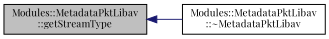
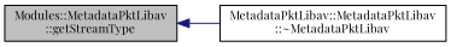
  digraph {
    rankdir=LR
    fontname="Playfair Display"
    node [color=black fontname="Playfair Display" fontsize=10 shape=record style=filled]
    n1 [fillcolor=grey75 fontcolor=black height=0.2 label="Modules::MetadataPktLibav\l::getStreamType" width=0.4]
-   n2 [fillcolor=white height=0.2 label="Modules::MetadataPktLibav\l::~MetadataPktLibav" width=0.4]
+   n2 [fillcolor=white height=0.2 label="MetadataPktLibav::MetadataPktLibav\l::~MetadataPktLibav" width=0.4]
    n1 -> n2 [color=midnightblue dir=back fontname="Playfair Display" fontsize=10 labelfontname=Helvetica labelfontsize=10 style=solid]
  }
